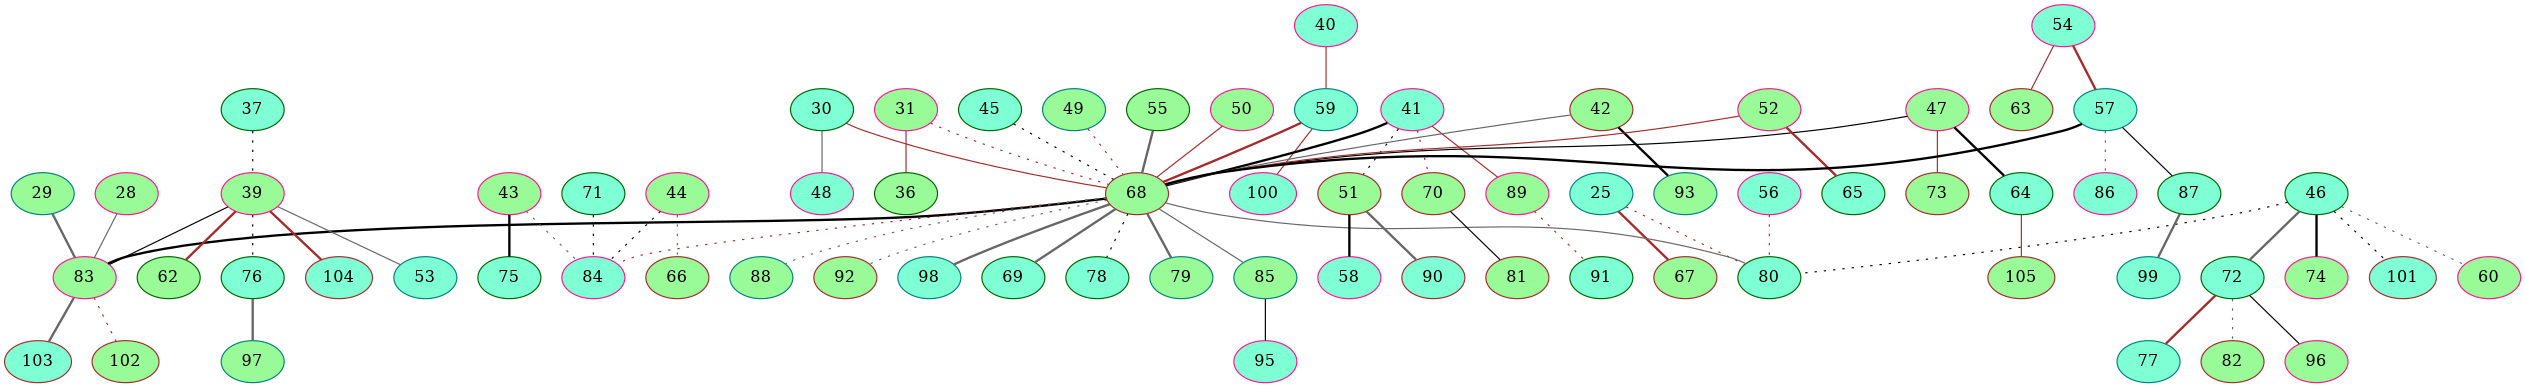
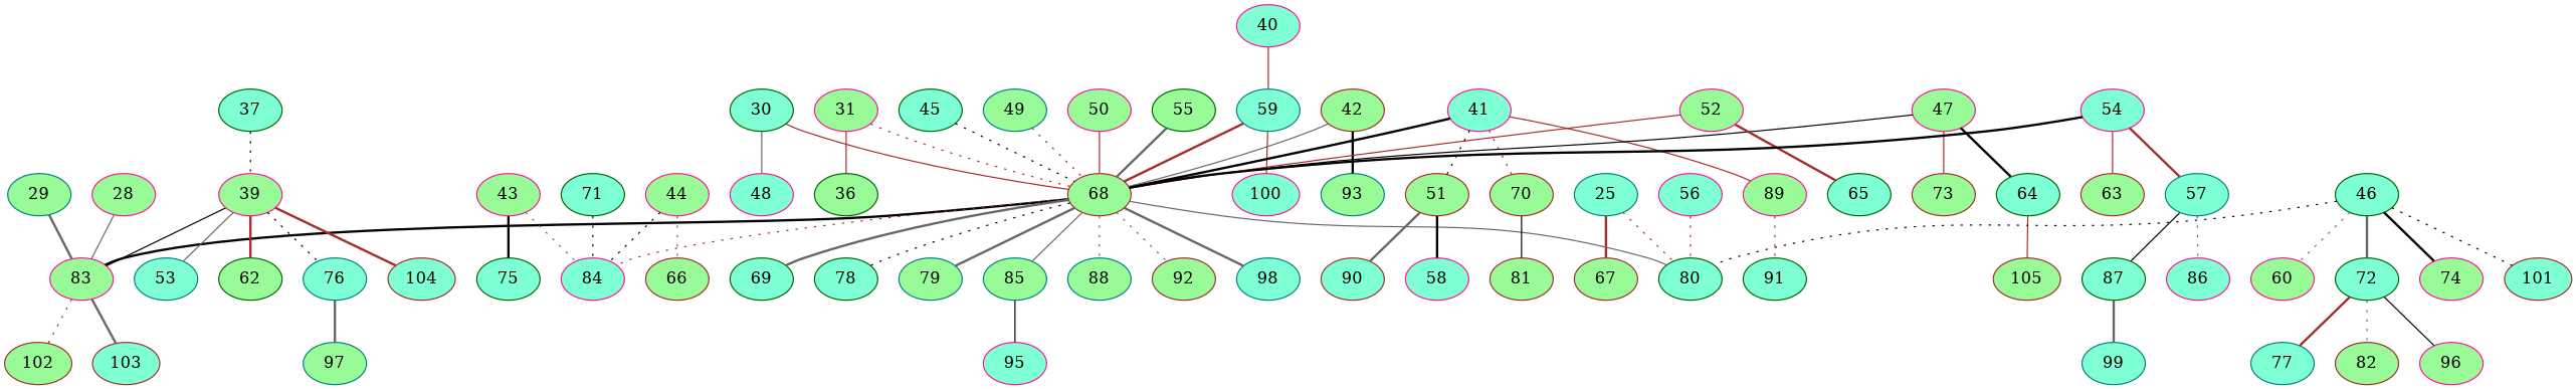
  graph {
    node [color=deeppink fillcolor=aquamarine style=filled]
    edge [color=brown style=bold]
    25 [color=teal]
    67 [color=brown fillcolor=palegreen]
    80 [color=darkgreen super="+10"]
    83 [fillcolor=palegreen super="+21+38+61+22"]
    102 [color=brown fillcolor=palegreen]
    103 [color=brown]
    28 [fillcolor=palegreen]
    29 [color=teal fillcolor=palegreen]
    30 [color=darkgreen]
    48
    68 [color=brown fillcolor=palegreen super="+3+6+7+26+20+35+14+34+24"]
    84 [super="+18"]
    69 [color=darkgreen]
    78 [color=darkgreen]
    79 [color=teal fillcolor=palegreen]
    85 [color=teal fillcolor=palegreen]
    88 [color=teal fillcolor=palegreen]
    92 [color=brown fillcolor=palegreen]
    98 [color=teal]
    31 [fillcolor=palegreen]
    36 [color=darkgreen fillcolor=palegreen]
    39 [fillcolor=palegreen super="+37+23"]
    53 [color=teal]
    62 [color=darkgreen fillcolor=palegreen]
-   76 [color=darkgreen]
+   76 [color=teal]
    104 [color=brown]
    n27 [color=darkgreen label=37]
    97 [color=teal fillcolor=palegreen]
    59 [color=teal super="+5"]
    100
    40
    41 [super="+16"]
    51 [color=brown fillcolor=palegreen]
    70 [color=brown fillcolor=palegreen]
    89 [fillcolor=palegreen]
    58
    90 [color=brown]
    81 [color=brown fillcolor=palegreen]
    91 [color=darkgreen]
    42 [color=brown fillcolor=palegreen]
    93 [color=teal fillcolor=palegreen]
    75 [color=darkgreen]
    43 [fillcolor=palegreen]
    44 [fillcolor=palegreen]
    66 [color=brown fillcolor=palegreen]
    45 [color=darkgreen]
    46 [color=darkgreen super="+33"]
    60 [fillcolor=palegreen]
    72 [color=darkgreen]
    74 [fillcolor=palegreen]
    101 [color=brown]
    77 [color=teal]
    82 [color=brown fillcolor=palegreen]
    96 [fillcolor=palegreen]
    47 [fillcolor=palegreen]
    64 [color=darkgreen]
    73 [color=brown fillcolor=palegreen]
    105 [color=brown fillcolor=palegreen]
    49 [color=teal fillcolor=palegreen]
    50 [fillcolor=palegreen]
    52 [fillcolor=palegreen]
    65 [color=darkgreen]
    54
    57 [color=teal]
    63 [color=brown fillcolor=palegreen]
    86
    87 [color=darkgreen]
    55 [color=darkgreen fillcolor=palegreen]
    56
    99 [color=teal]
    95
    71 [color=darkgreen]
    25 -- 67
    25 -- 80 [style=dotted]
    83 -- 102 [style=dotted]
    83 -- 103 [color=gray40]
    28 -- 83 [color=gray40 style=solid]
    29 -- 83 [color=gray40]
    30 -- 48 [color=gray40 style=solid]
    30 -- 68 [style=solid]
    68 -- 80 [color=gray40 style=solid]
    68 -- 83 [color=black]
    68 -- 84 [style=dotted]
    68 -- 69 [color=gray40]
    68 -- 78 [color=black style=dotted]
    68 -- 79 [color=gray40]
    68 -- 85 [color=gray40 style=solid]
    68 -- 88 [color=gray40 style=dotted]
    68 -- 92 [color=gray40 style=dotted]
    68 -- 98 [color=gray40]
    85 -- 95 [color=black style=solid]
    31 -- 68 [style=dotted]
    31 -- 36 [style=solid]
    39 -- 83 [color=black style=solid]
    39 -- 53 [color=gray40 style=solid]
    39 -- 62
    39 -- 76 [color=black style=dotted]
    39 -- 104
    76 -- 97 [color=gray40]
    n27 -- 39 [color=black style=dotted]
    59 -- 68
    59 -- 100 [style=solid]
    40 -- 59 [style=solid]
    41 -- 68 [color=black]
    41 -- 51 [color=black style=dotted]
    41 -- 70 [style=dotted]
    41 -- 89 [style=solid]
    51 -- 58 [color=black]
    51 -- 90 [color=gray40]
    70 -- 81 [color=black style=solid]
    89 -- 91 [style=dotted]
    42 -- 68 [color=gray40 style=solid]
    42 -- 93 [color=black]
    43 -- 84 [color=gray40 style=dotted]
    43 -- 75 [color=black]
    44 -- 84 [color=black style=dotted]
    44 -- 66 [color=gray40 style=dotted]
    45 -- 68 [color=black style=dotted]
    46 -- 80 [color=black style=dotted]
    46 -- 60 [color=gray40 style=dotted]
    46 -- 72 [color=gray40]
    46 -- 74 [color=black]
    46 -- 101 [color=black style=dotted]
    72 -- 77
    72 -- 82 [color=gray40 style=dotted]
    72 -- 96 [color=black style=solid]
    47 -- 68 [color=black style=solid]
    47 -- 64 [color=black]
    47 -- 73 [style=solid]
    64 -- 105 [style=solid]
    49 -- 68 [style=dotted]
    50 -- 68 [style=solid]
    52 -- 68 [style=solid]
    52 -- 65
-   57 -- 68 [color=black]
+   54 -- 68 [color=black]
    54 -- 57
    54 -- 63 [style=solid]
    57 -- 86 [color=gray40 style=dotted]
    57 -- 87 [color=black style=solid]
    87 -- 99 [color=gray40]
    55 -- 68 [color=gray40]
    56 -- 80 [style=dotted]
    71 -- 84 [color=black style=dotted]
  }
